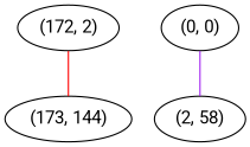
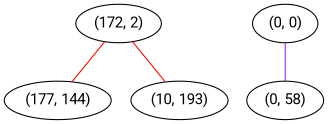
  graph {
    fontname=Roboto
    node [fontname=Roboto]
    edge [color=red fontname=Roboto weight=1]
    "(172, 2)"
-   "(173, 144)"
+   "(173, 144)" [label="(177, 144)"]
+   "(10, 193)"
    "(0, 0)"
-   "(2, 58)"
+   "(2, 58)" [label="(0, 58)"]
    "(172, 2)" -- "(173, 144)"
+   "(172, 2)" -- "(10, 193)"
    "(0, 0)" -- "(2, 58)" [color=purple weight=4]
  }
